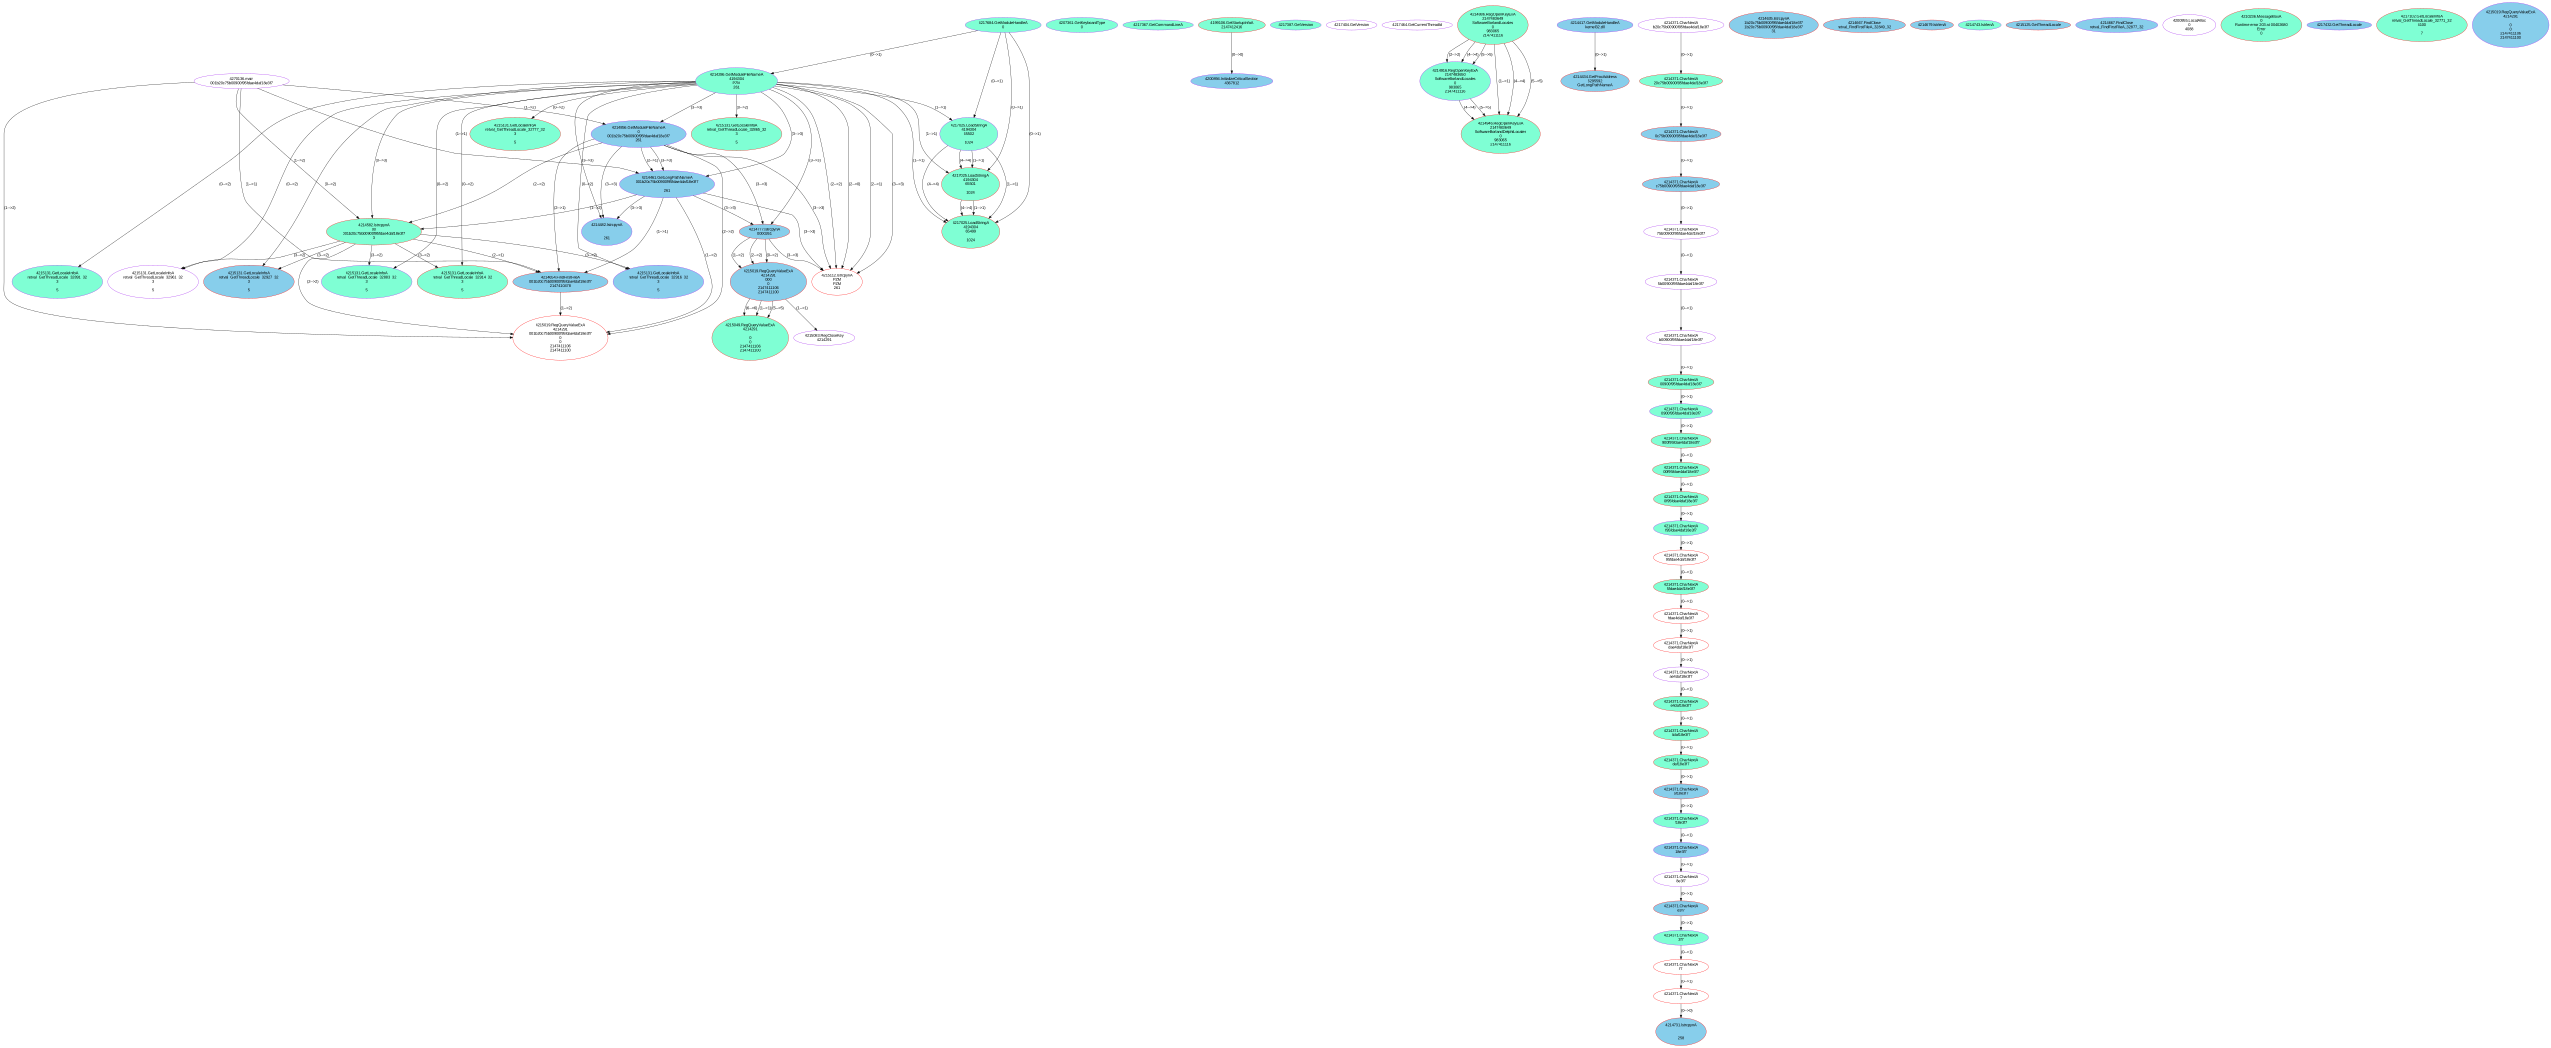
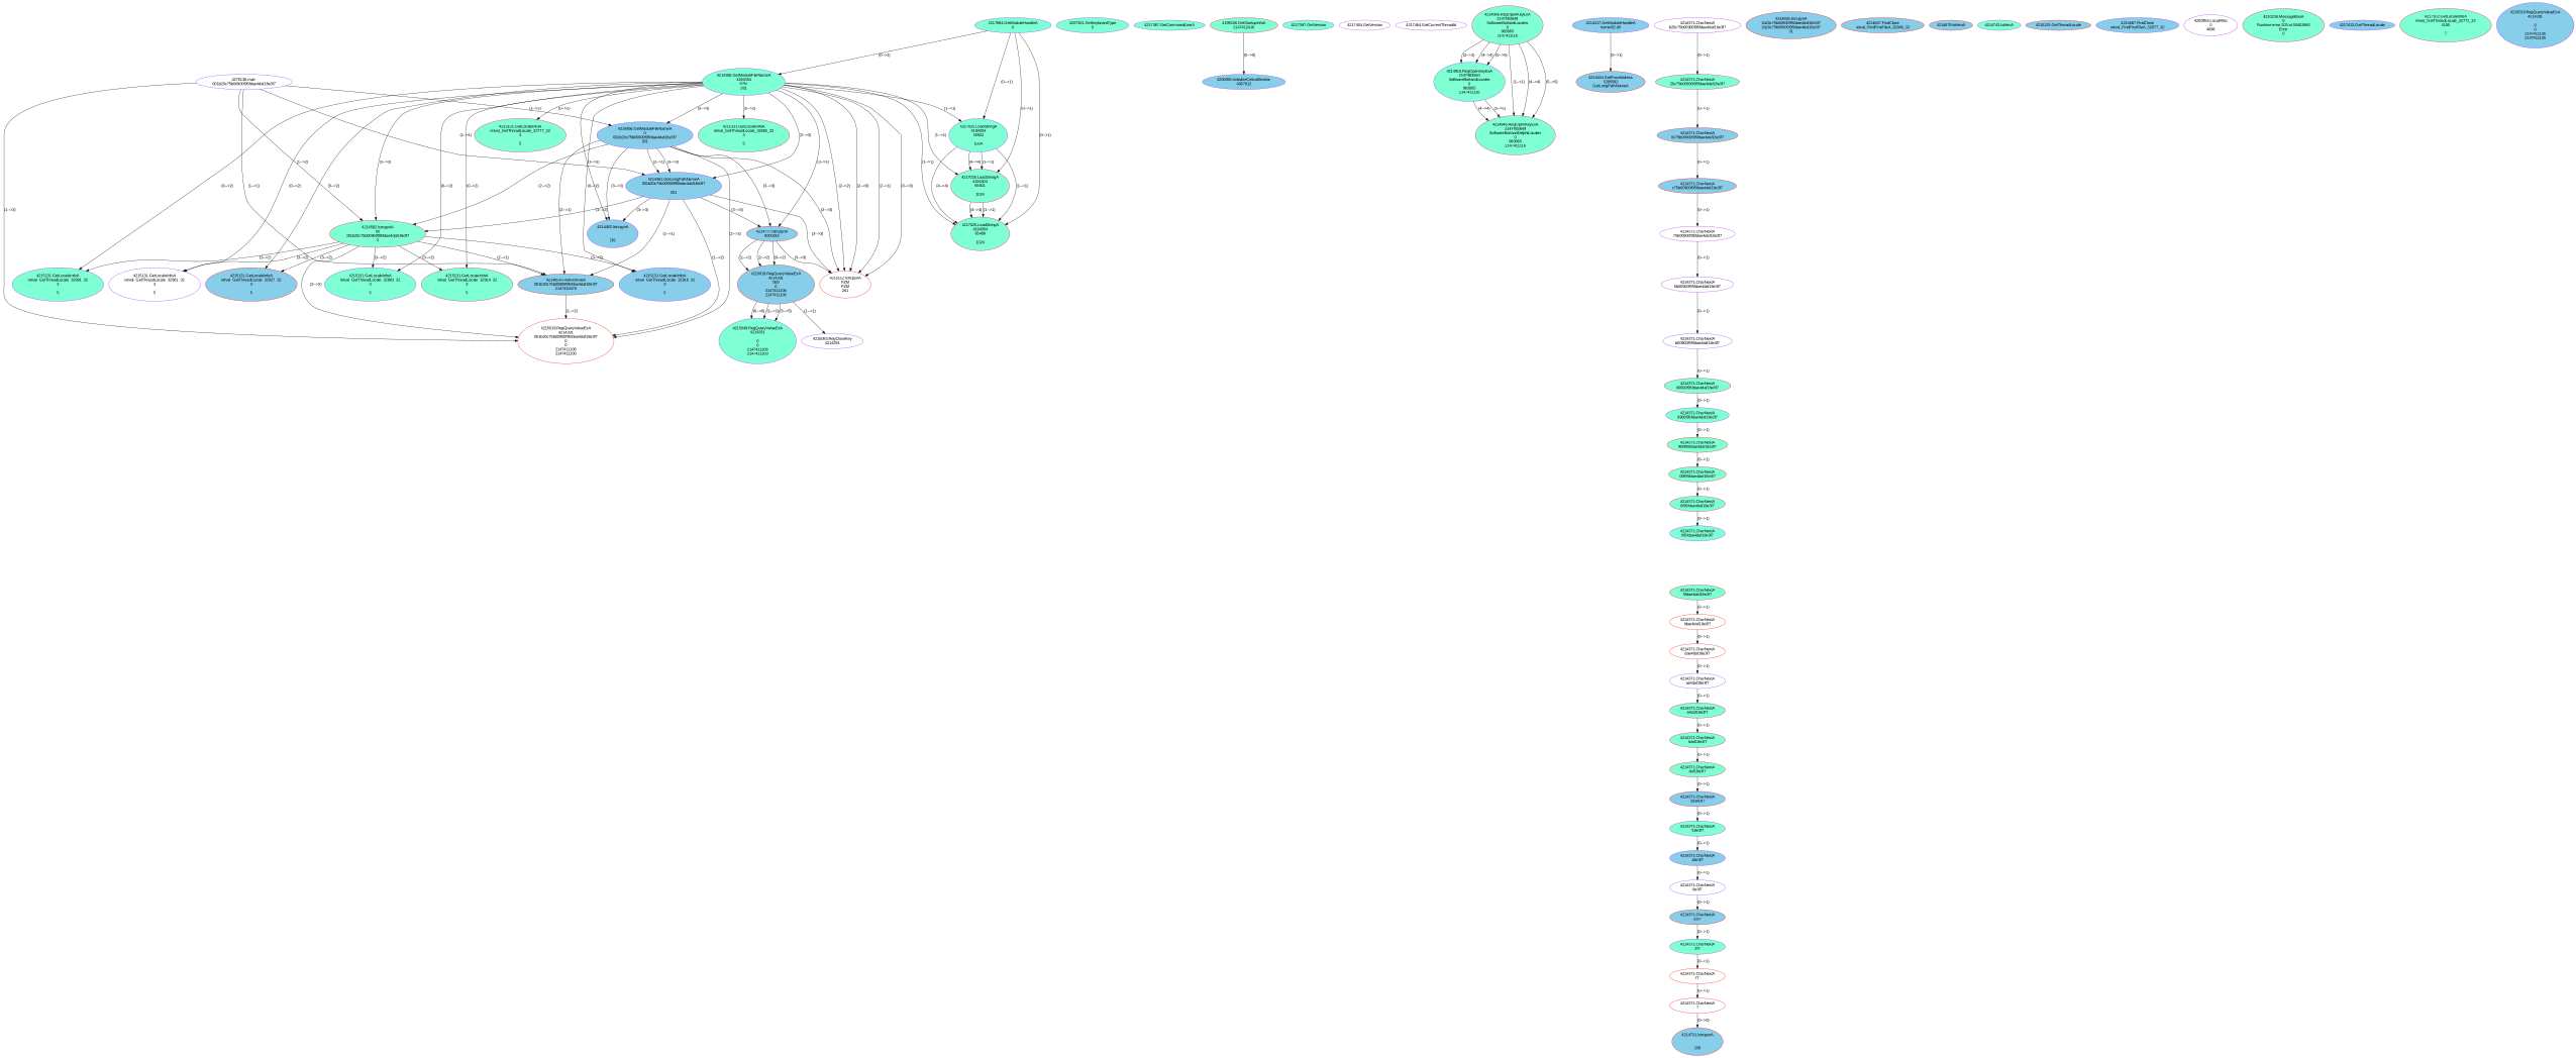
  digraph {
    fontname="Liberation Sans"
    node [color=red fillcolor=aquamarine fontname="Liberation Sans" style=filled]
    edge [fontname="Liberation Sans"]
    n1 [color=purple fillcolor=white label="4270136.main\n001b20c75b00900f95fdae4daf18e3f7"]
    n2 [color=purple fillcolor=skyblue label="4214856.GetModuleFileNameA\n0\n001b20c75b00900f95fdae4daf18e3f7\n261"]
    n3 [color=purple fillcolor=skyblue label="4214461.GetLongPathNameA\n001b20c75b00900f95fdae4daf18e3f7\n\n261"]
    n4 [label="4214582.lstrcpynA\n00\n001b20c75b00900f95fdae4daf18e3f7\n3"]
    n5 [fillcolor=skyblue label="4214654.FindFirstFileA\n001b20c75b00900f95fdae4daf18e3f7\n2147410478"]
    n6 [fillcolor=white label="4215019.RegQueryValueExA\n4214291\n001b20c75b00900f95fdae4daf18e3f7\n0\n0\n2147411106\n2147411100"]
    n7 [fillcolor=skyblue label="4214777.lstrcpynA\n0000261"]
    n8 [fillcolor=white label="4215112.lstrcpynA\nPZM\nPZM\n261"]
    n9 [color=purple fillcolor=skyblue label="4214482.lstrcpynA\n\n\n261"]
    n10 [color=purple label="4215131.GetLocaleInfoA\nretval_GetThreadLocale_32883_32\n3\n\n5"]
    n11 [color=purple fillcolor=white label="4215131.GetLocaleInfoA\nretval_GetThreadLocale_32961_32\n3\n\n5"]
    n12 [color=purple label="4215131.GetLocaleInfoA\nretval_GetThreadLocale_32891_32\n3\n\n5"]
    n13 [color=purple fillcolor=skyblue label="4215131.GetLocaleInfoA\nretval_GetThreadLocale_32916_32\n3\n\n5"]
    n14 [fillcolor=skyblue label="4215131.GetLocaleInfoA\nretval_GetThreadLocale_32927_32\n3\n\n5"]
    n15 [label="4215131.GetLocaleInfoA\nretval_GetThreadLocale_32914_32\n3\n\n5"]
    n16 [color=purple label="4217684.GetModuleHandleA\n0"]
    n17 [color=purple label="4214286.GetModuleFileNameA\n4194304\nPZM\n261"]
    n18 [color=purple label="4217025.LoadStringA\n4194304\n65502\n\n1024"]
    n19 [label="4217025.LoadStringA\n4194304\n65501\n\n1024"]
    n20 [label="4217025.LoadStringA\n4194304\n65499\n\n1024"]
    n21 [label="4215131.GetLocaleInfoA\nretval_GetThreadLocale_32777_32\n3\n\n5"]
    n22 [label="4215131.GetLocaleInfoA\nretval_GetThreadLocale_32865_32\n3\n\n5"]
    n23 [color=purple label="4207361.GetKeyboardType\n0"]
    n24 [color=purple label="4217367.GetCommandLineA\n"]
    n25 [label="4199106.GetStartupInfoA\n2147412416"]
    n26 [color=purple fillcolor=skyblue label="4200894.InitializeCriticalSection\n4367812"]
    n27 [color=purple label="4217387.GetVersion\n"]
    n28 [color=purple fillcolor=white label="4217404.GetVersion\n"]
    n29 [color=purple fillcolor=white label="4217464.GetCurrentThreadId\n"]
    n30 [fillcolor=skyblue label="4215019.RegQueryValueExA\n4214291\n000\n0\n2147411106\n2147411100"]
    n31 [label="4214886.RegOpenKeyExA\n2147483649\nSoftware\Borland\Locales\n0\n983065\n2147411116"]
    n32 [color=purple label="4214916.RegOpenKeyExA\n2147483650\nSoftware\Borland\Locales\n0\n983065\n2147411116"]
    n33 [label="4214946.RegOpenKeyExA\n2147483649\nSoftware\Borland\Delphi\Locales\n0\n983065\n2147411116"]
    n34 [color=purple fillcolor=skyblue label="4214417.GetModuleHandleA\nkernel32.dll"]
    n35 [fillcolor=skyblue label="4214434.GetProcAddress\n6295592\nGetLongPathNameA"]
    n36 [color=purple fillcolor=white label="4214371.CharNextA\nb20c75b00900f95fdae4daf18e3f7"]
    n37 [label="4214371.CharNextA\n20c75b00900f95fdae4daf18e3f7"]
    n38 [fillcolor=skyblue label="4214371.CharNextA\n0c75b00900f95fdae4daf18e3f7"]
    n39 [fillcolor=skyblue label="4214371.CharNextA\nc75b00900f95fdae4daf18e3f7"]
    n40 [color=purple fillcolor=white label="4214371.CharNextA\n75b00900f95fdae4daf18e3f7"]
    n41 [color=purple fillcolor=white label="4214371.CharNextA\n5b00900f95fdae4daf18e3f7"]
    n42 [color=purple fillcolor=white label="4214371.CharNextA\nb00900f95fdae4daf18e3f7"]
    n43 [label="4214371.CharNextA\n00900f95fdae4daf18e3f7"]
    n44 [color=purple label="4214371.CharNextA\n0900f95fdae4daf18e3f7"]
    n45 [label="4214371.CharNextA\n900f95fdae4daf18e3f7"]
    n46 [label="4214371.CharNextA\n00f95fdae4daf18e3f7"]
    n47 [label="4214371.CharNextA\n0f95fdae4daf18e3f7"]
    n48 [color=purple label="4214371.CharNextA\nf95fdae4daf18e3f7"]
-   n49 [fillcolor=white label="4214371.CharNextA\n95fdae4daf18e3f7"]
    n50 [label="4214371.CharNextA\n5fdae4daf18e3f7"]
    n51 [fillcolor=white label="4214371.CharNextA\nfdae4daf18e3f7"]
    n52 [fillcolor=white label="4214371.CharNextA\ndae4daf18e3f7"]
    n53 [color=purple fillcolor=white label="4214371.CharNextA\nae4daf18e3f7"]
    n54 [label="4214371.CharNextA\ne4daf18e3f7"]
    n55 [label="4214371.CharNextA\n4daf18e3f7"]
    n56 [label="4214371.CharNextA\ndaf18e3f7"]
    n57 [fillcolor=skyblue label="4214371.CharNextA\naf18e3f7"]
    n58 [color=purple label="4214371.CharNextA\nf18e3f7"]
    n59 [color=purple fillcolor=skyblue label="4214371.CharNextA\n18e3f7"]
    n60 [color=purple fillcolor=white label="4214371.CharNextA\n8e3f7"]
    n61 [fillcolor=skyblue label="4214371.CharNextA\ne3f7"]
    n62 [color=purple label="4214371.CharNextA\n3f7"]
    n63 [fillcolor=white label="4214371.CharNextA\nf7"]
    n64 [fillcolor=white label="4214371.CharNextA\n7"]
    n65 [fillcolor=skyblue label="4214731.lstrcpynA\n\n\n258"]
    n66 [fillcolor=skyblue label="4214635.lstrcpynA\n1b20c75b00900f95fdae4daf18e3f7\n1b20c75b00900f95fdae4daf18e3f7\n31"]
    n67 [fillcolor=skyblue label="4214667.FindClose\nretval_FindFirstFileA_32849_32"]
    n68 [fillcolor=skyblue label="4214679.lstrlenA\n"]
    n69 [color=purple label="4214743.lstrlenA\n"]
    n70 [color=purple fillcolor=white label="4215083.RegCloseKey\n4214291"]
-   n71 [label="4215049.RegQueryValueExA\n4214291\n\n0\n0\n2147411106\n2147411100"]
+   n71 [color=purple label="4215049.RegQueryValueExA\n4214291\n\n0\n0\n2147411106\n2147411100"]
    n72 [fillcolor=skyblue label="4215125.GetThreadLocale\n"]
    n73 [color=purple fillcolor=skyblue label="4214667.FindClose\nretval_FindFirstFileA_32877_32"]
    n74 [color=purple fillcolor=white label="4200955.LocalAlloc\n0\n4088"]
    n75 [label="4210236.MessageBoxA\n0\nRuntime error 203 at 00402680\nError\n0"]
    n76 [color=purple fillcolor=skyblue label="4217432.GetThreadLocale\n"]
    n77 [label="4217102.GetLocaleInfoA\nretval_GetThreadLocale_32771_32\n4100\n\n7"]
    n78 [color=purple fillcolor=skyblue label="4215019.RegQueryValueExA\n4214291\n\n0\n0\n2147411106\n2147411100"]
    n1 -> n2 [label="(1-->2)"]
    n1 -> n3 [label="(1-->1)"]
    n1 -> n4 [label="(1-->2)"]
    n1 -> n5 [label="(1-->1)"]
    n1 -> n6 [label="(1-->2)"]
    n2 -> n3 [label="(2-->1)"]
    n2 -> n3 [label="(3-->3)"]
    n2 -> n4 [label="(2-->2)"]
    n2 -> n5 [label="(2-->1)"]
    n2 -> n6 [label="(2-->2)"]
    n2 -> n7 [label="(3-->3)"]
    n2 -> n8 [label="(3-->3)"]
    n2 -> n9 [label="(3-->3)"]
    n3 -> n4 [label="(1-->2)"]
    n3 -> n5 [label="(1-->1)"]
    n3 -> n6 [label="(1-->2)"]
    n3 -> n7 [label="(3-->3)"]
    n3 -> n8 [label="(3-->3)"]
    n3 -> n9 [label="(3-->3)"]
    n4 -> n5 [label="(2-->1)"]
    n4 -> n6 [label="(2-->2)"]
    n4 -> n10 [label="(3-->2)"]
    n4 -> n11 [label="(3-->2)"]
+   n4 -> n12 [label="(3-->2)"]
    n4 -> n13 [label="(3-->2)"]
    n4 -> n14 [label="(3-->2)"]
    n4 -> n15 [label="(3-->2)"]
    n5 -> n6 [label="(1-->2)"]
    n7 -> n8 [label="(3-->3)"]
    n7 -> n30 [label="(1-->2)"]
    n7 -> n30 [label="(2-->2)"]
    n7 -> n30 [label="(0-->2)"]
    n16 -> n17 [label="(0-->1)"]
    n16 -> n18 [label="(0-->1)"]
    n16 -> n19 [label="(0-->1)"]
    n16 -> n20 [label="(0-->1)"]
    n17 -> n2 [label="(3-->3)"]
    n17 -> n3 [label="(3-->3)"]
    n17 -> n4 [label="(0-->3)"]
    n17 -> n7 [label="(3-->3)"]
    n17 -> n8 [label="(2-->1)"]
    n17 -> n8 [label="(2-->2)"]
    n17 -> n8 [label="(3-->3)"]
    n17 -> n8 [label="(2-->0)"]
    n17 -> n9 [label="(3-->3)"]
    n17 -> n10 [label="(0-->2)"]
    n17 -> n11 [label="(0-->2)"]
    n17 -> n12 [label="(0-->2)"]
    n17 -> n13 [label="(0-->2)"]
    n17 -> n14 [label="(0-->2)"]
    n17 -> n15 [label="(0-->2)"]
    n17 -> n18 [label="(1-->1)"]
    n17 -> n19 [label="(1-->1)"]
    n17 -> n20 [label="(1-->1)"]
    n17 -> n21 [label="(0-->2)"]
    n17 -> n22 [label="(0-->2)"]
    n18 -> n19 [label="(1-->1)"]
    n18 -> n19 [label="(4-->4)"]
    n18 -> n20 [label="(1-->1)"]
    n18 -> n20 [label="(4-->4)"]
    n19 -> n20 [label="(1-->1)"]
    n19 -> n20 [label="(4-->4)"]
    n25 -> n26 [label="(0-->0)"]
    n30 -> n70 [label="(1-->1)"]
    n30 -> n71 [label="(1-->1)"]
    n30 -> n71 [label="(5-->5)"]
    n30 -> n71 [label="(6-->6)"]
    n31 -> n32 [label="(2-->2)"]
    n31 -> n32 [label="(4-->4)"]
    n31 -> n32 [label="(5-->5)"]
    n31 -> n33 [label="(1-->1)"]
    n31 -> n33 [label="(4-->4)"]
    n31 -> n33 [label="(5-->5)"]
    n32 -> n33 [label="(4-->4)"]
    n32 -> n33 [label="(5-->5)"]
    n34 -> n35 [label="(0-->1)"]
    n36 -> n37 [label="(0-->1)"]
    n37 -> n38 [label="(0-->1)"]
    n38 -> n39 [label="(0-->1)"]
    n39 -> n40 [label="(0-->1)"]
    n40 -> n41 [label="(0-->1)"]
    n41 -> n42 [label="(0-->1)"]
    n42 -> n43 [label="(0-->1)"]
    n43 -> n44 [label="(0-->1)"]
    n44 -> n45 [label="(0-->1)"]
    n45 -> n46 [label="(0-->1)"]
    n46 -> n47 [label="(0-->1)"]
    n47 -> n48 [label="(0-->1)"]
-   n48 -> n49 [label="(0-->1)"]
-   n49 -> n50 [label="(0-->1)"]
    n50 -> n51 [label="(0-->1)"]
    n51 -> n52 [label="(0-->1)"]
    n52 -> n53 [label="(0-->1)"]
    n53 -> n54 [label="(0-->1)"]
    n54 -> n55 [label="(0-->1)"]
    n55 -> n56 [label="(0-->1)"]
    n56 -> n57 [label="(0-->1)"]
    n57 -> n58 [label="(0-->1)"]
    n58 -> n59 [label="(0-->1)"]
    n59 -> n60 [label="(0-->1)"]
    n60 -> n61 [label="(0-->1)"]
    n61 -> n62 [label="(0-->1)"]
    n62 -> n63 [label="(0-->1)"]
    n63 -> n64 [label="(0-->1)"]
    n64 -> n65 [label="(0-->0)"]
  }
